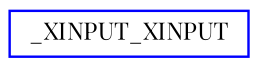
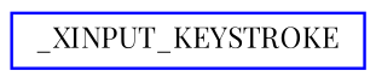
  digraph {
    rankdir=LR
    fontname="Playfair Display"
-   n1 [color=blue fillcolor=white fontname="Playfair Display" fontsize=10 height=0.2 label=_XINPUT_XINPUT shape=record style=filled width=0.4]
+   n1 [color=blue fillcolor=white fontname="Playfair Display" fontsize=10 height=0.2 label=_XINPUT_KEYSTROKE shape=record style=filled width=0.4]
  }
